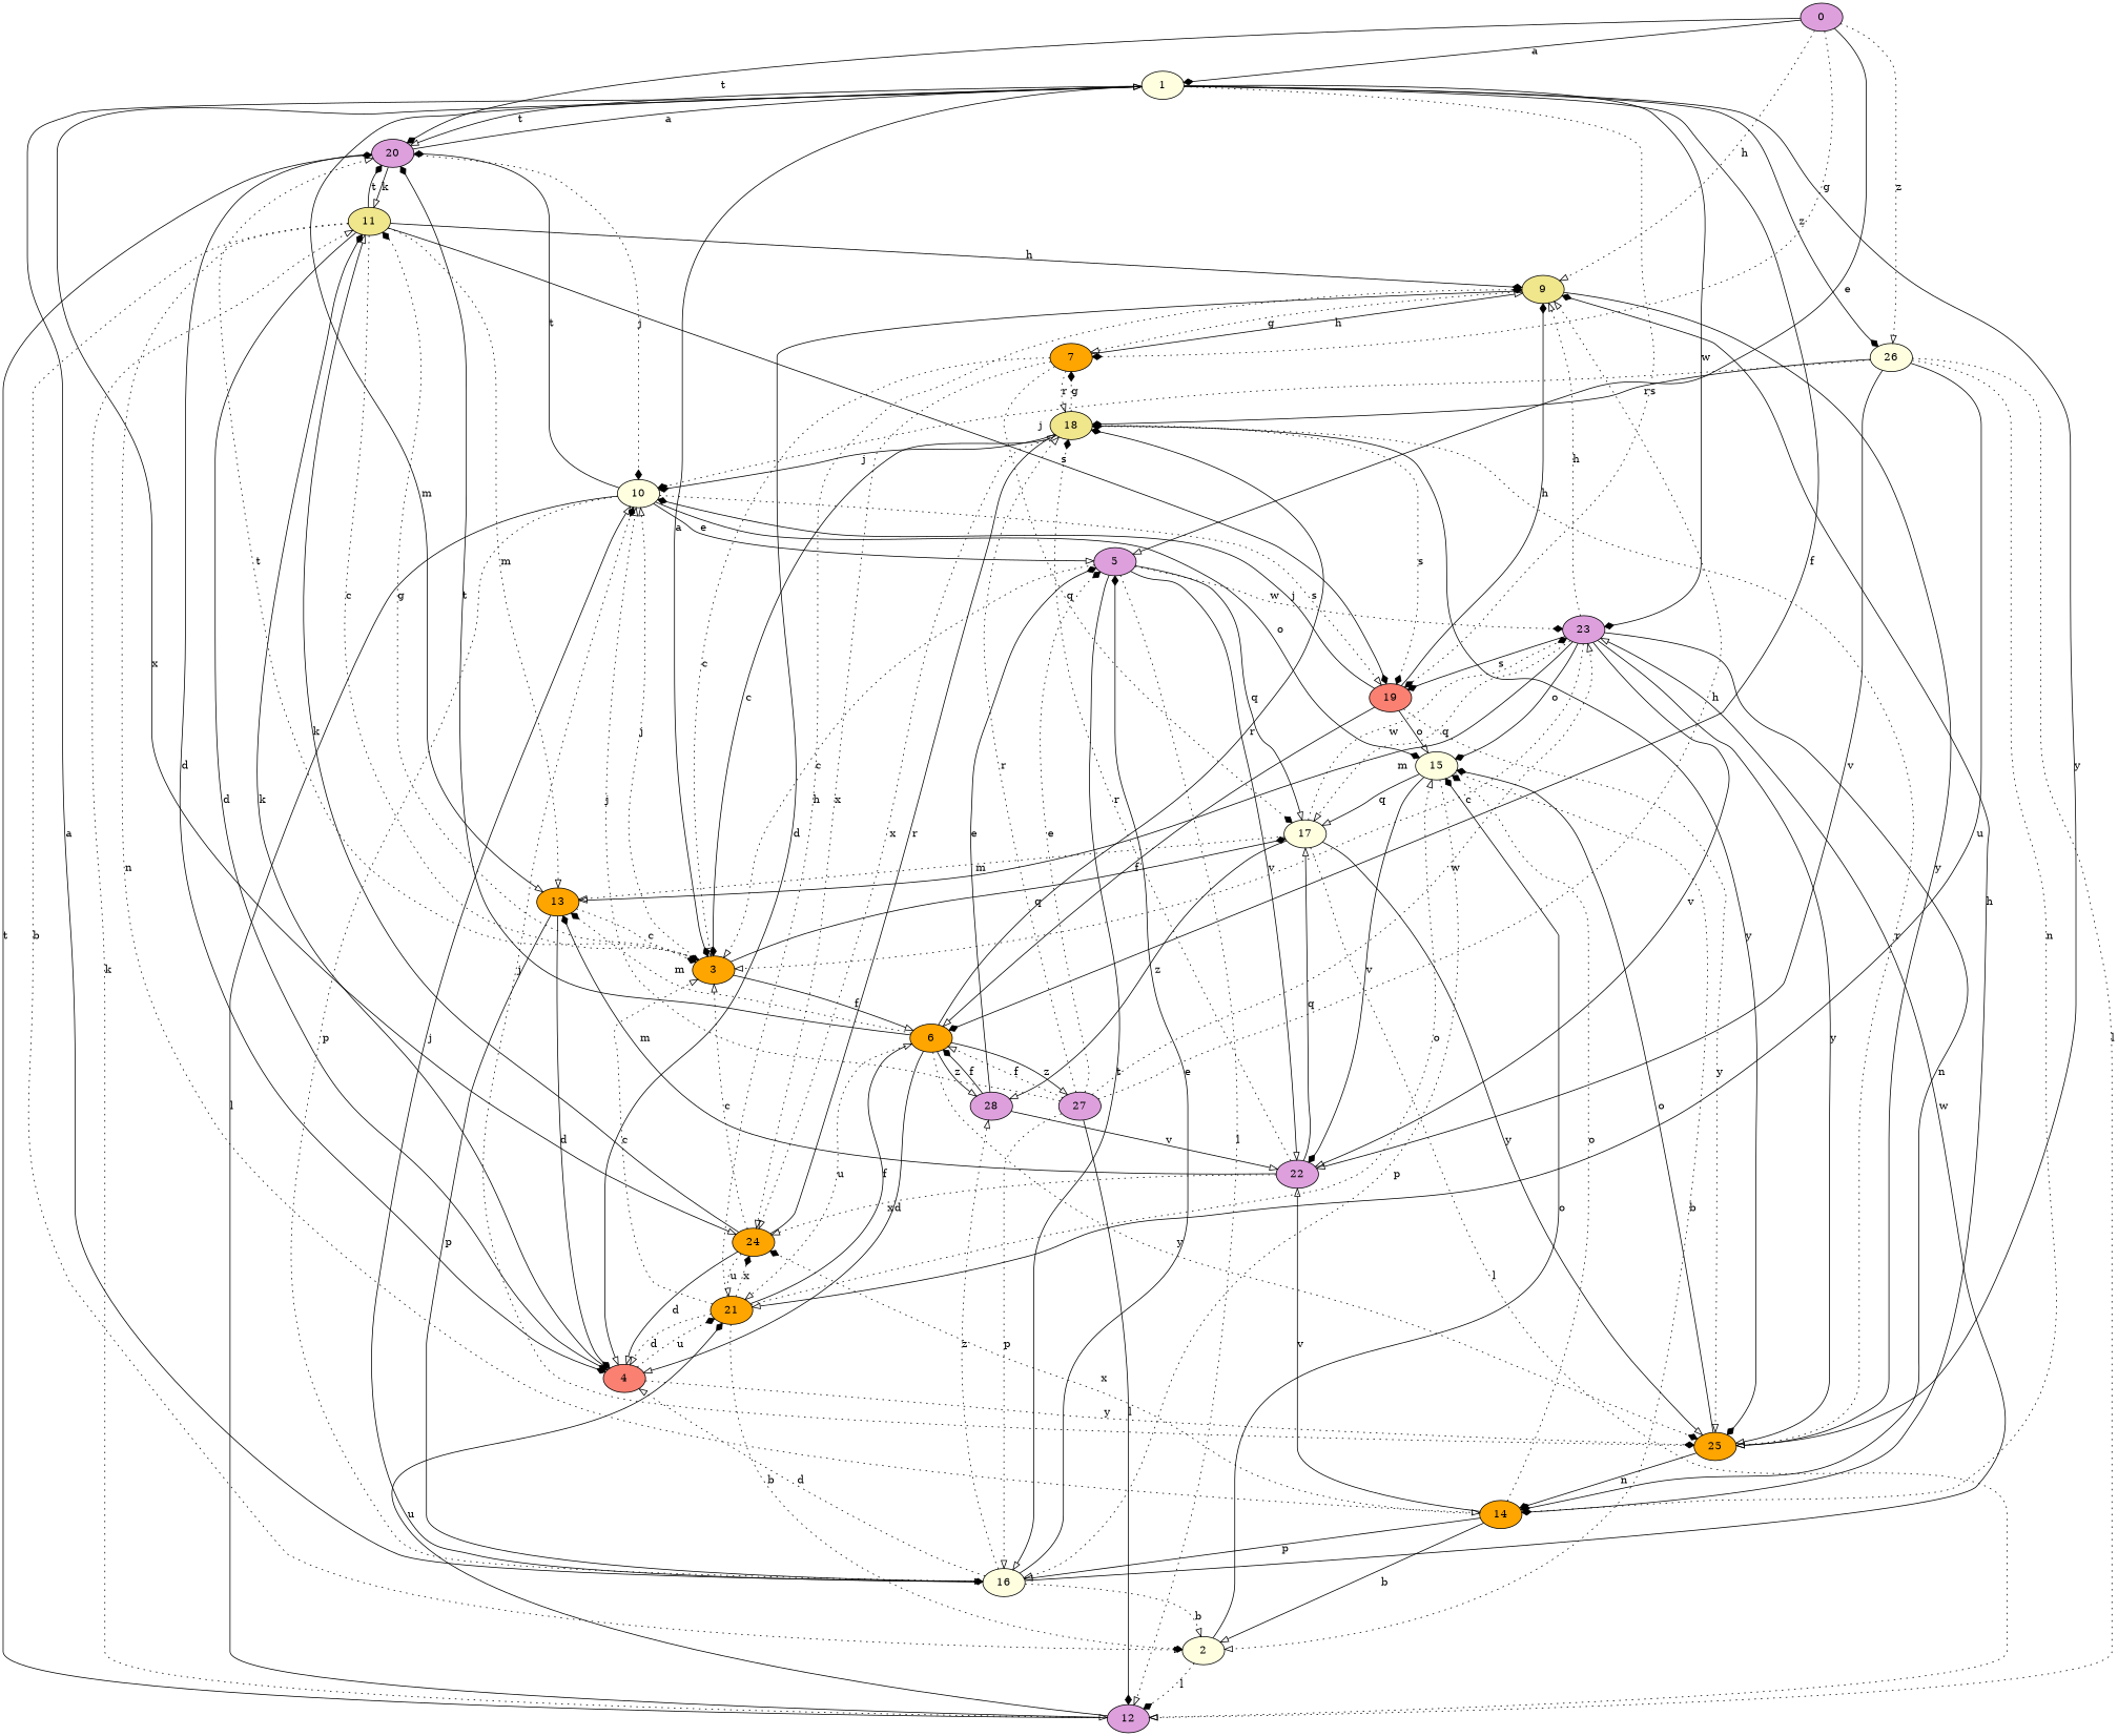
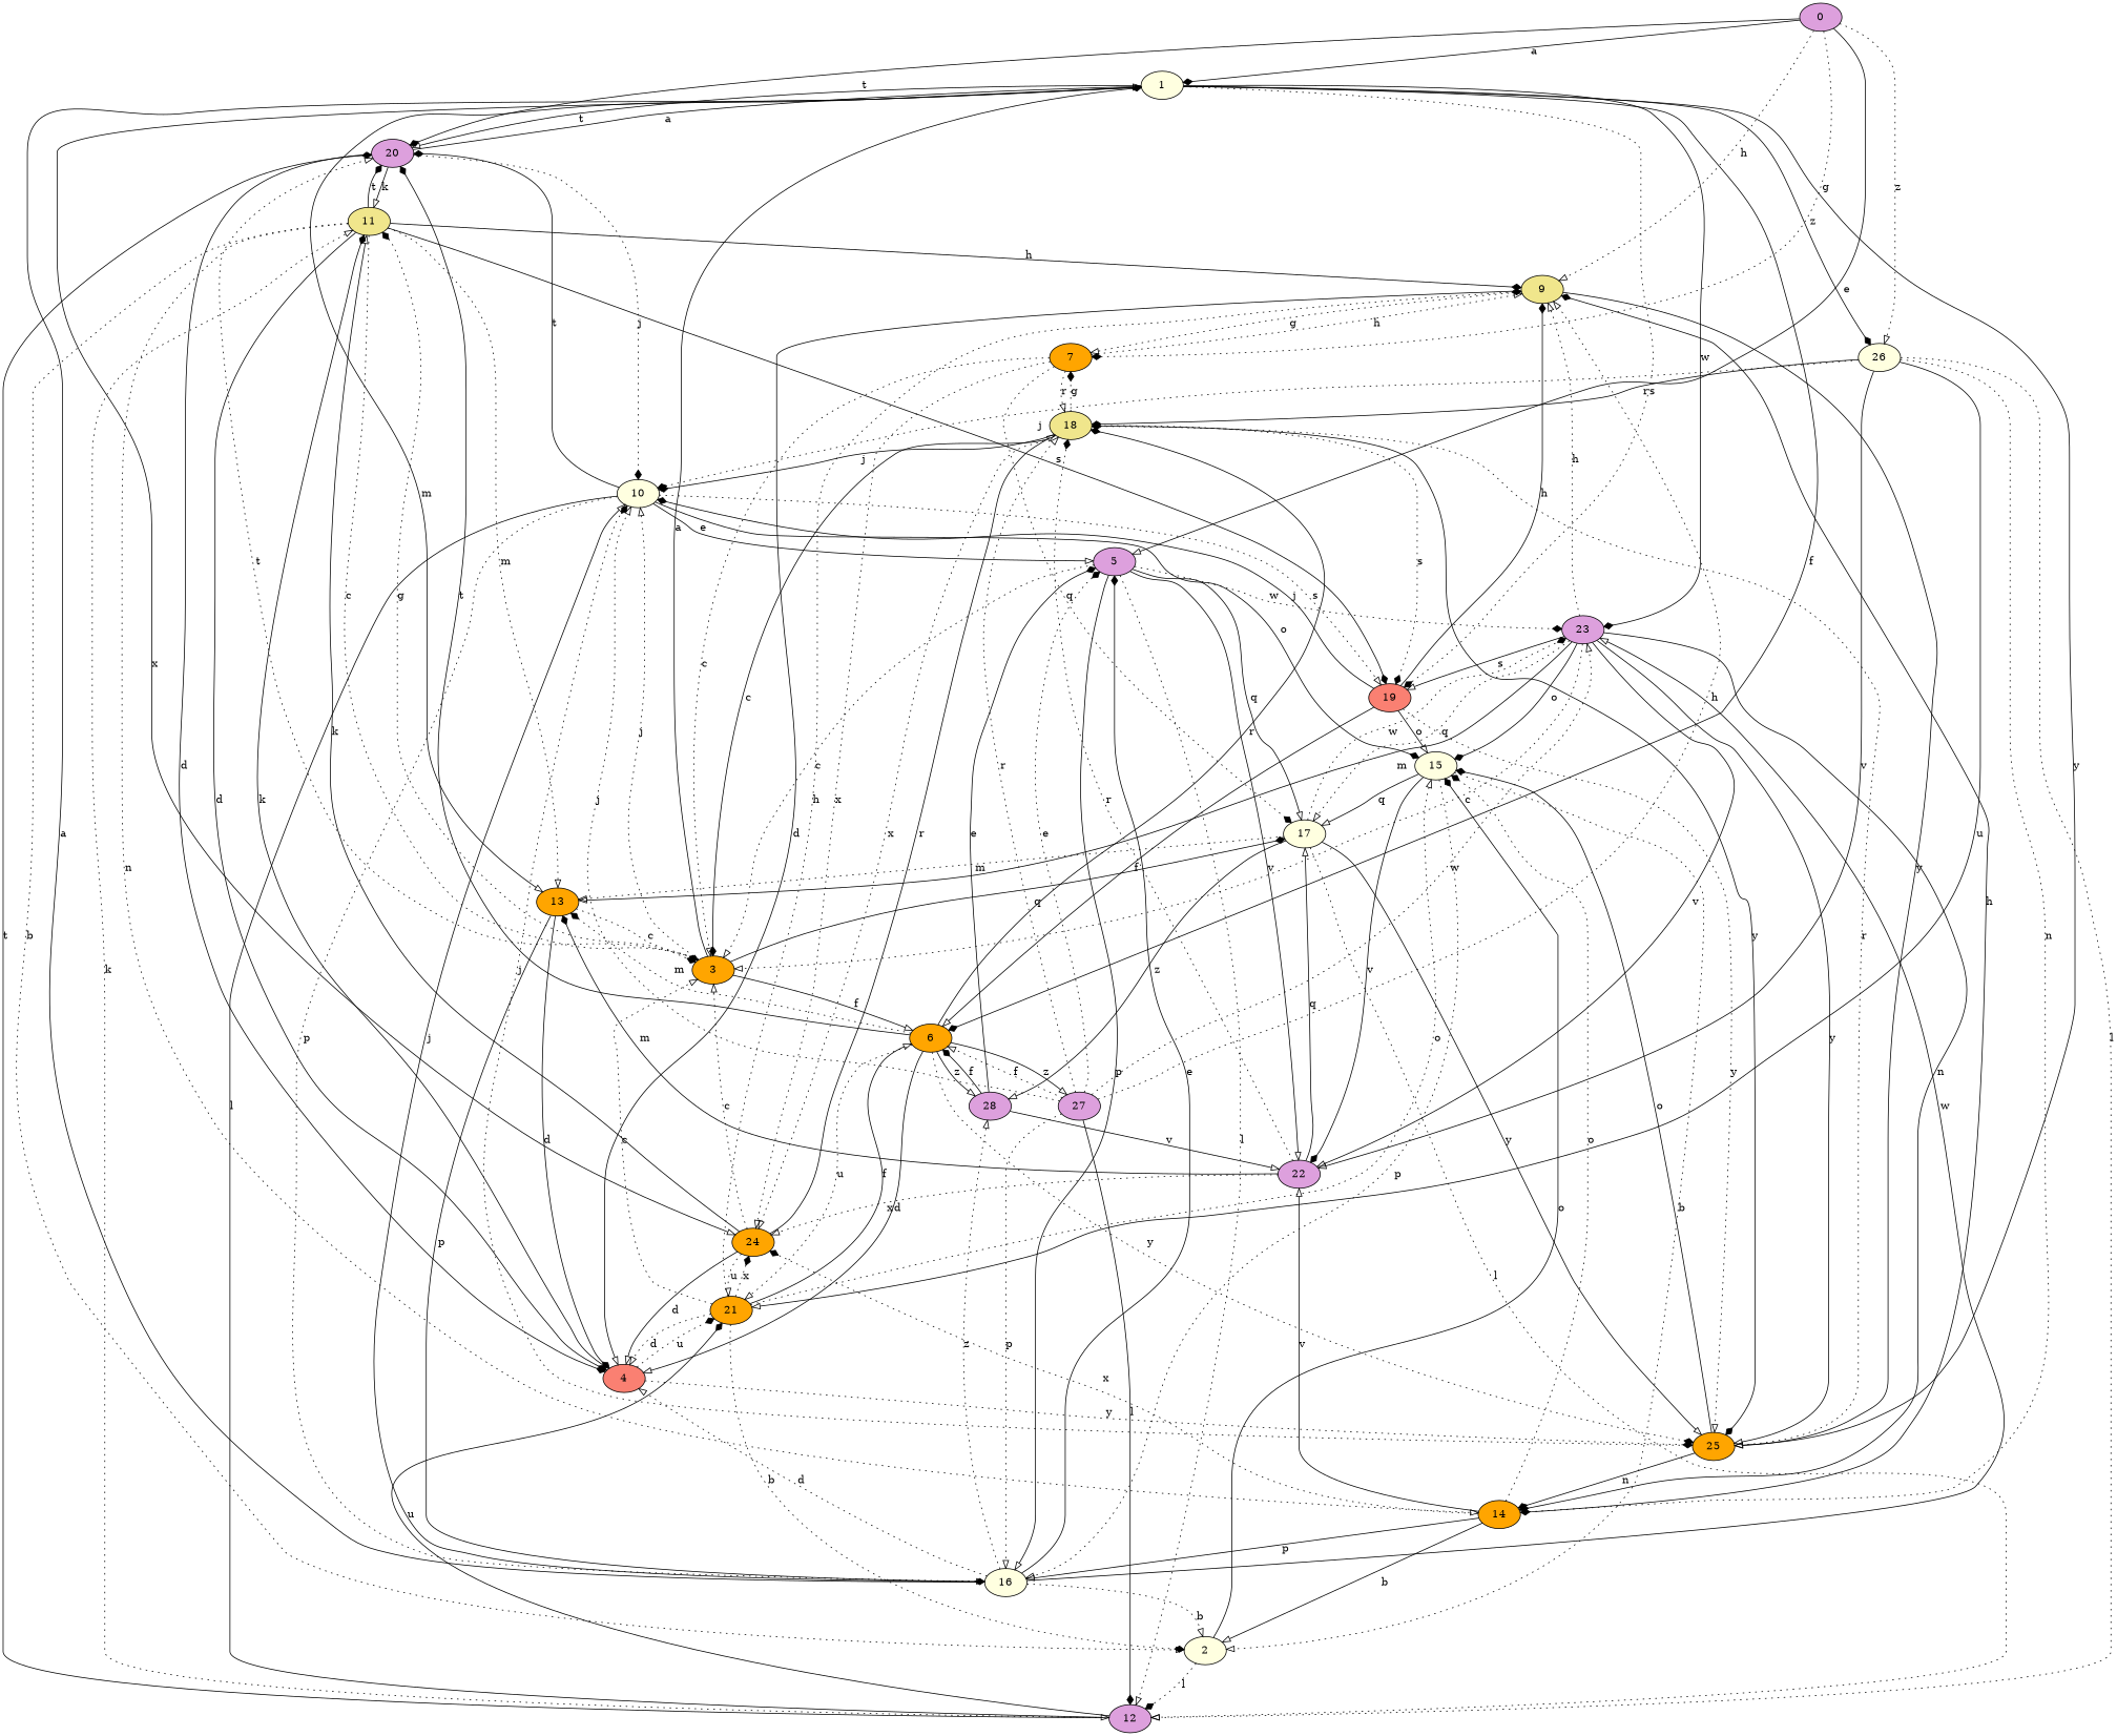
  strict digraph {
    node [fillcolor=plum style=filled]
    edge [arrowhead=onormal style=solid]
    1 [fillcolor=lightyellow]
    0
    5
    7 [fillcolor=orange]
    9 [fillcolor=khaki]
    20
    26 [fillcolor=lightyellow]
    6 [fillcolor=orange]
    13 [fillcolor=orange]
    19 [fillcolor=salmon]
    23
    24 [fillcolor=orange]
    25 [fillcolor=orange]
    12
    3 [fillcolor=orange]
    17 [fillcolor=lightyellow]
    16 [fillcolor=lightyellow]
    22
    18 [fillcolor=khaki]
    4 [fillcolor=salmon]
    10 [fillcolor=lightyellow]
    11 [fillcolor=khaki]
    21 [fillcolor=orange]
    14 [fillcolor=orange]
    27
    28
    15 [fillcolor=lightyellow]
    2 [fillcolor=lightyellow]
    1 -> 20 [label=t]
    1 -> 26 [arrowhead=diamond label=z]
    1 -> 6 [arrowhead=diamond label=f]
    1 -> 13 [label=m]
    1 -> 19 [arrowhead=diamond label=s style=dotted]
    1 -> 23 [arrowhead=diamond label=w]
    1 -> 24 [label=x]
    1 -> 25 [label=y]
    0 -> 1 [arrowhead=diamond label=a]
    0 -> 5 [label=e]
    0 -> 7 [arrowhead=diamond label=g style=dotted]
    0 -> 9 [label=h style=dotted]
    0 -> 20 [arrowhead=diamond label=t]
    0 -> 26 [label=z style=dotted]
    5 -> 23 [arrowhead=diamond label=w style=dotted]
    5 -> 12 [label=l style=dotted]
    5 -> 3 [label=c style=dotted]
    5 -> 17 [label=q]
-   5 -> 16 [label=t]
+   5 -> 16 [label=p]
    5 -> 22 [label=v]
-   7 -> 9 [label=h]
+   7 -> 9 [label=h style=dotted]
    7 -> 24 [label=x style=dotted]
    7 -> 3 [label=c style=dotted]
    7 -> 17 [arrowhead=diamond label=q style=dotted]
    7 -> 18 [label=r style=dotted]
    9 -> 7 [label=g style=dotted]
    9 -> 25 [label=y]
    9 -> 4 [label=d]
    20 -> 1 [label=a]
    20 -> 4 [arrowhead=diamond label=d]
    20 -> 10 [arrowhead=diamond label=j style=dotted]
    20 -> 11 [label=k]
    26 -> 12 [label=l style=dotted]
    26 -> 22 [label=v]
    26 -> 18 [arrowhead=diamond label=r]
    26 -> 10 [arrowhead=diamond label=j style=dotted]
    26 -> 21 [label=u]
    26 -> 14 [arrowhead=diamond label=n style=dotted]
    6 -> 20 [arrowhead=diamond label=t]
    6 -> 13 [arrowhead=diamond label=m style=dotted]
    6 -> 25 [arrowhead=diamond label=y style=dotted]
    6 -> 18 [arrowhead=diamond label=r]
    6 -> 4 [label=d]
    6 -> 21 [label=u style=dotted]
    6 -> 27 [label=z]
    6 -> 28 [label=z]
    13 -> 3 [arrowhead=diamond label=c style=dotted]
    13 -> 16 [arrowhead=diamond label=p]
    13 -> 4 [arrowhead=diamond label=d]
    19 -> 9 [arrowhead=diamond label=h]
    19 -> 6 [label=f]
    19 -> 25 [label=y style=dotted]
    19 -> 10 [arrowhead=diamond label=j]
    19 -> 15 [label=o]
    23 -> 9 [label=h style=dotted]
    23 -> 13 [label=m]
-   23 -> 19 [arrowhead=diamond label=s]
+   23 -> 19 [label=s]
    23 -> 25 [label=y]
    23 -> 3 [label=c style=dotted]
    23 -> 17 [label=q style=dotted]
    23 -> 22 [label=v]
    23 -> 14 [arrowhead=diamond label=n]
    23 -> 15 [arrowhead=diamond label=o]
    24 -> 3 [label=c style=dotted]
    24 -> 18 [label=r]
    24 -> 4 [label=d]
    24 -> 11 [label=k]
    24 -> 21 [label=u style=dotted]
    25 -> 18 [arrowhead=diamond label=r style=dotted]
    25 -> 10 [arrowhead=diamond label=j style=dotted]
    25 -> 14 [arrowhead=diamond label=n]
    25 -> 15 [arrowhead=diamond label=o]
    12 -> 20 [arrowhead=diamond label=t]
    12 -> 11 [label=k style=dotted]
    12 -> 21 [arrowhead=diamond label=u]
-   1 -> 3 [arrowhead=diamond label=a]
+   3 -> 1 [arrowhead=diamond label=a]
    3 -> 20 [label=t style=dotted]
    3 -> 6 [label=f]
    3 -> 17 [arrowhead=diamond label=q]
    3 -> 10 [label=j style=dotted]
    3 -> 11 [arrowhead=diamond label=g style=dotted]
    17 -> 13 [label=m style=dotted]
    17 -> 23 [arrowhead=diamond label=w style=dotted]
    17 -> 25 [label=y]
    17 -> 12 [label=l style=dotted]
    17 -> 28 [label=z]
    16 -> 1 [label=a]
    16 -> 5 [arrowhead=diamond label=e]
    16 -> 23 [label=w]
    16 -> 4 [label=d style=dotted]
    16 -> 10 [label=j]
    16 -> 28 [label=z style=dotted]
    16 -> 2 [label=b style=dotted]
    22 -> 13 [arrowhead=diamond label=m]
    22 -> 24 [label=x style=dotted]
    22 -> 17 [label=q]
    22 -> 18 [arrowhead=diamond label=r style=dotted]
    18 -> 7 [arrowhead=diamond label=g style=dotted]
    18 -> 19 [arrowhead=diamond label=s style=dotted]
    18 -> 24 [label=x style=dotted]
    18 -> 25 [arrowhead=diamond label=y]
    18 -> 3 [arrowhead=diamond label=c]
    18 -> 10 [arrowhead=diamond label=j]
    4 -> 25 [arrowhead=diamond label=y style=dotted]
    4 -> 11 [arrowhead=diamond label=k]
    4 -> 21 [arrowhead=diamond label=u style=dotted]
    10 -> 5 [label=e]
    10 -> 20 [arrowhead=diamond label=t]
    10 -> 19 [label=s style=dotted]
    10 -> 12 [label=l]
    10 -> 16 [label=p style=dotted]
    10 -> 15 [arrowhead=diamond label=o]
    11 -> 9 [arrowhead=diamond label=h]
    11 -> 20 [arrowhead=diamond label=t]
    11 -> 13 [label=m style=dotted]
    11 -> 19 [arrowhead=diamond label=s]
    11 -> 3 [arrowhead=diamond label=c style=dotted]
    11 -> 4 [arrowhead=diamond label=d]
    11 -> 14 [label=n style=dotted]
    11 -> 2 [label=b style=dotted]
    21 -> 9 [arrowhead=diamond label=h style=dotted]
    21 -> 6 [label=f]
    21 -> 24 [arrowhead=diamond label=x style=dotted]
    21 -> 3 [label=c style=dotted]
    21 -> 4 [label=d style=dotted]
    21 -> 15 [label=o style=dotted]
    21 -> 2 [arrowhead=diamond label=b style=dotted]
    14 -> 9 [arrowhead=diamond label=h]
    14 -> 24 [arrowhead=diamond label=x style=dotted]
    14 -> 16 [label=p]
    14 -> 22 [label=v]
    14 -> 15 [arrowhead=diamond label=o style=dotted]
    14 -> 2 [label=b]
    27 -> 5 [arrowhead=diamond label=e style=dotted]
    27 -> 9 [label=h style=dotted]
    27 -> 6 [label=f style=dotted]
    27 -> 23 [label=w style=dotted]
    27 -> 12 [arrowhead=diamond label=l]
    27 -> 16 [label=p style=dotted]
    27 -> 18 [label=r style=dotted]
    27 -> 10 [label=j style=dotted]
    28 -> 5 [arrowhead=diamond label=e]
    28 -> 6 [arrowhead=diamond label=f]
    28 -> 22 [label=v]
    15 -> 17 [label=q]
    15 -> 16 [label=p style=dotted]
    15 -> 22 [arrowhead=diamond label=v]
    15 -> 2 [label=b style=dotted]
    2 -> 12 [arrowhead=diamond label=l style=dotted]
    2 -> 15 [arrowhead=diamond label=o]
  }
